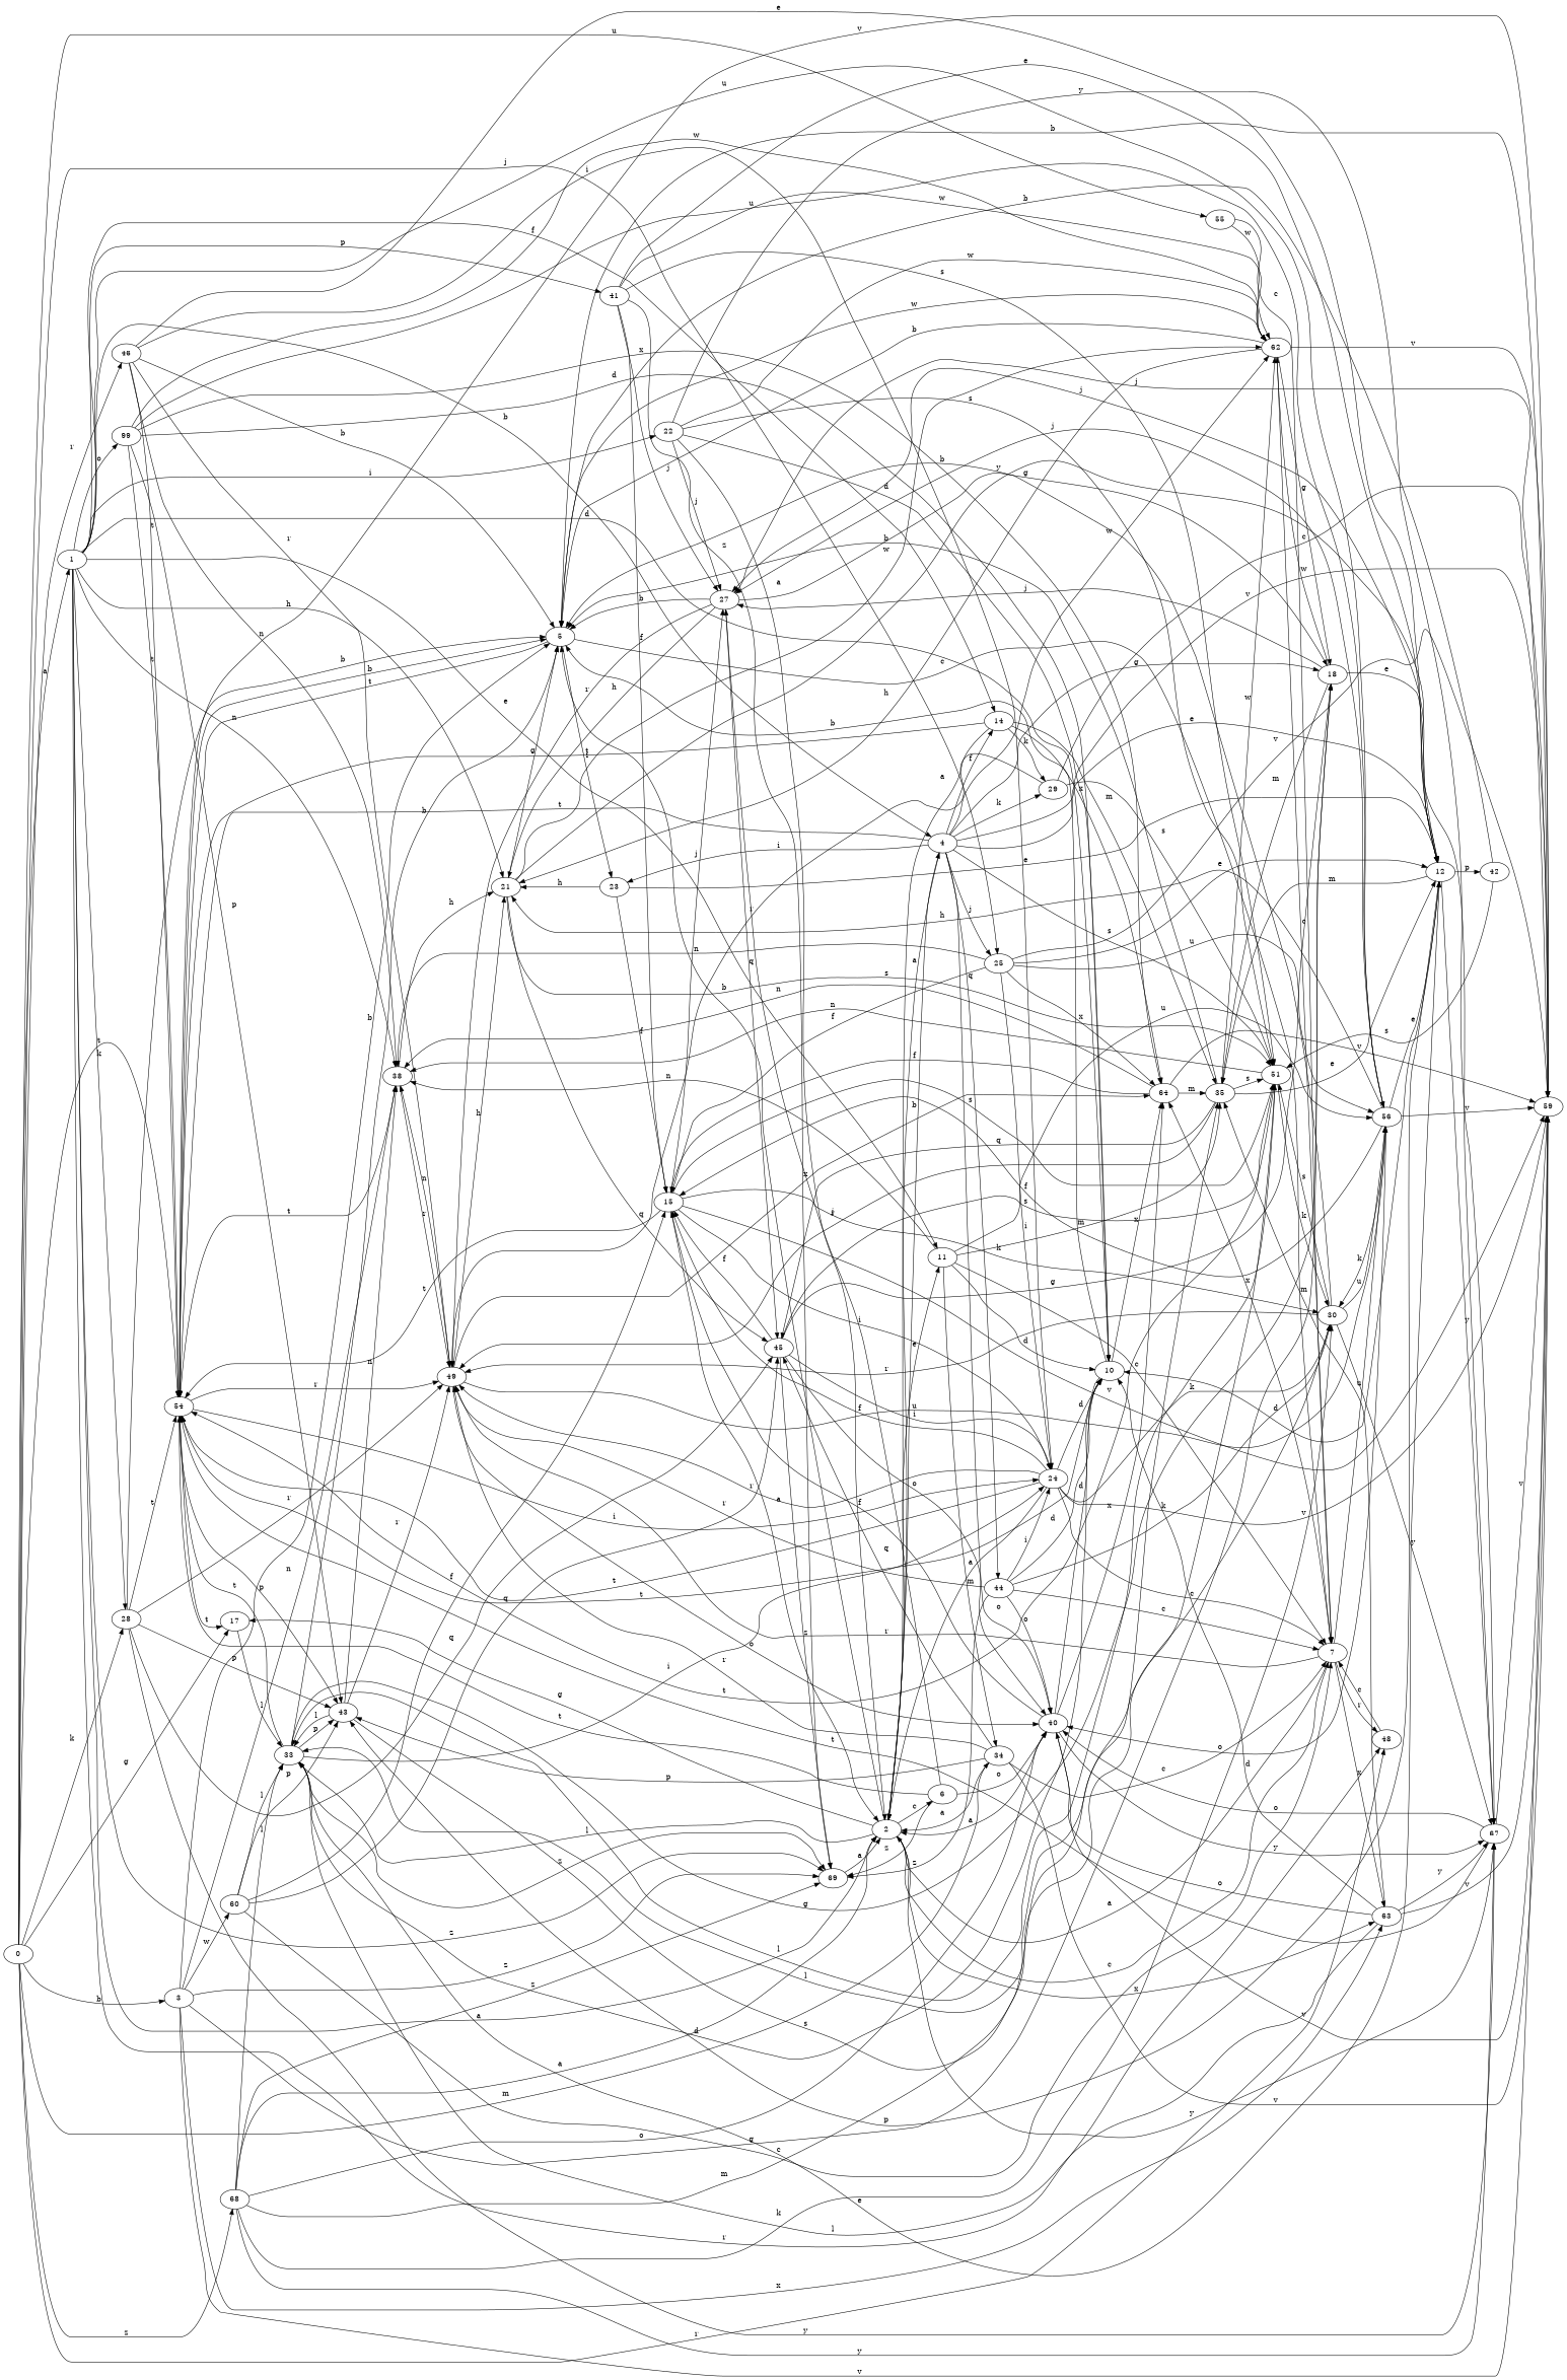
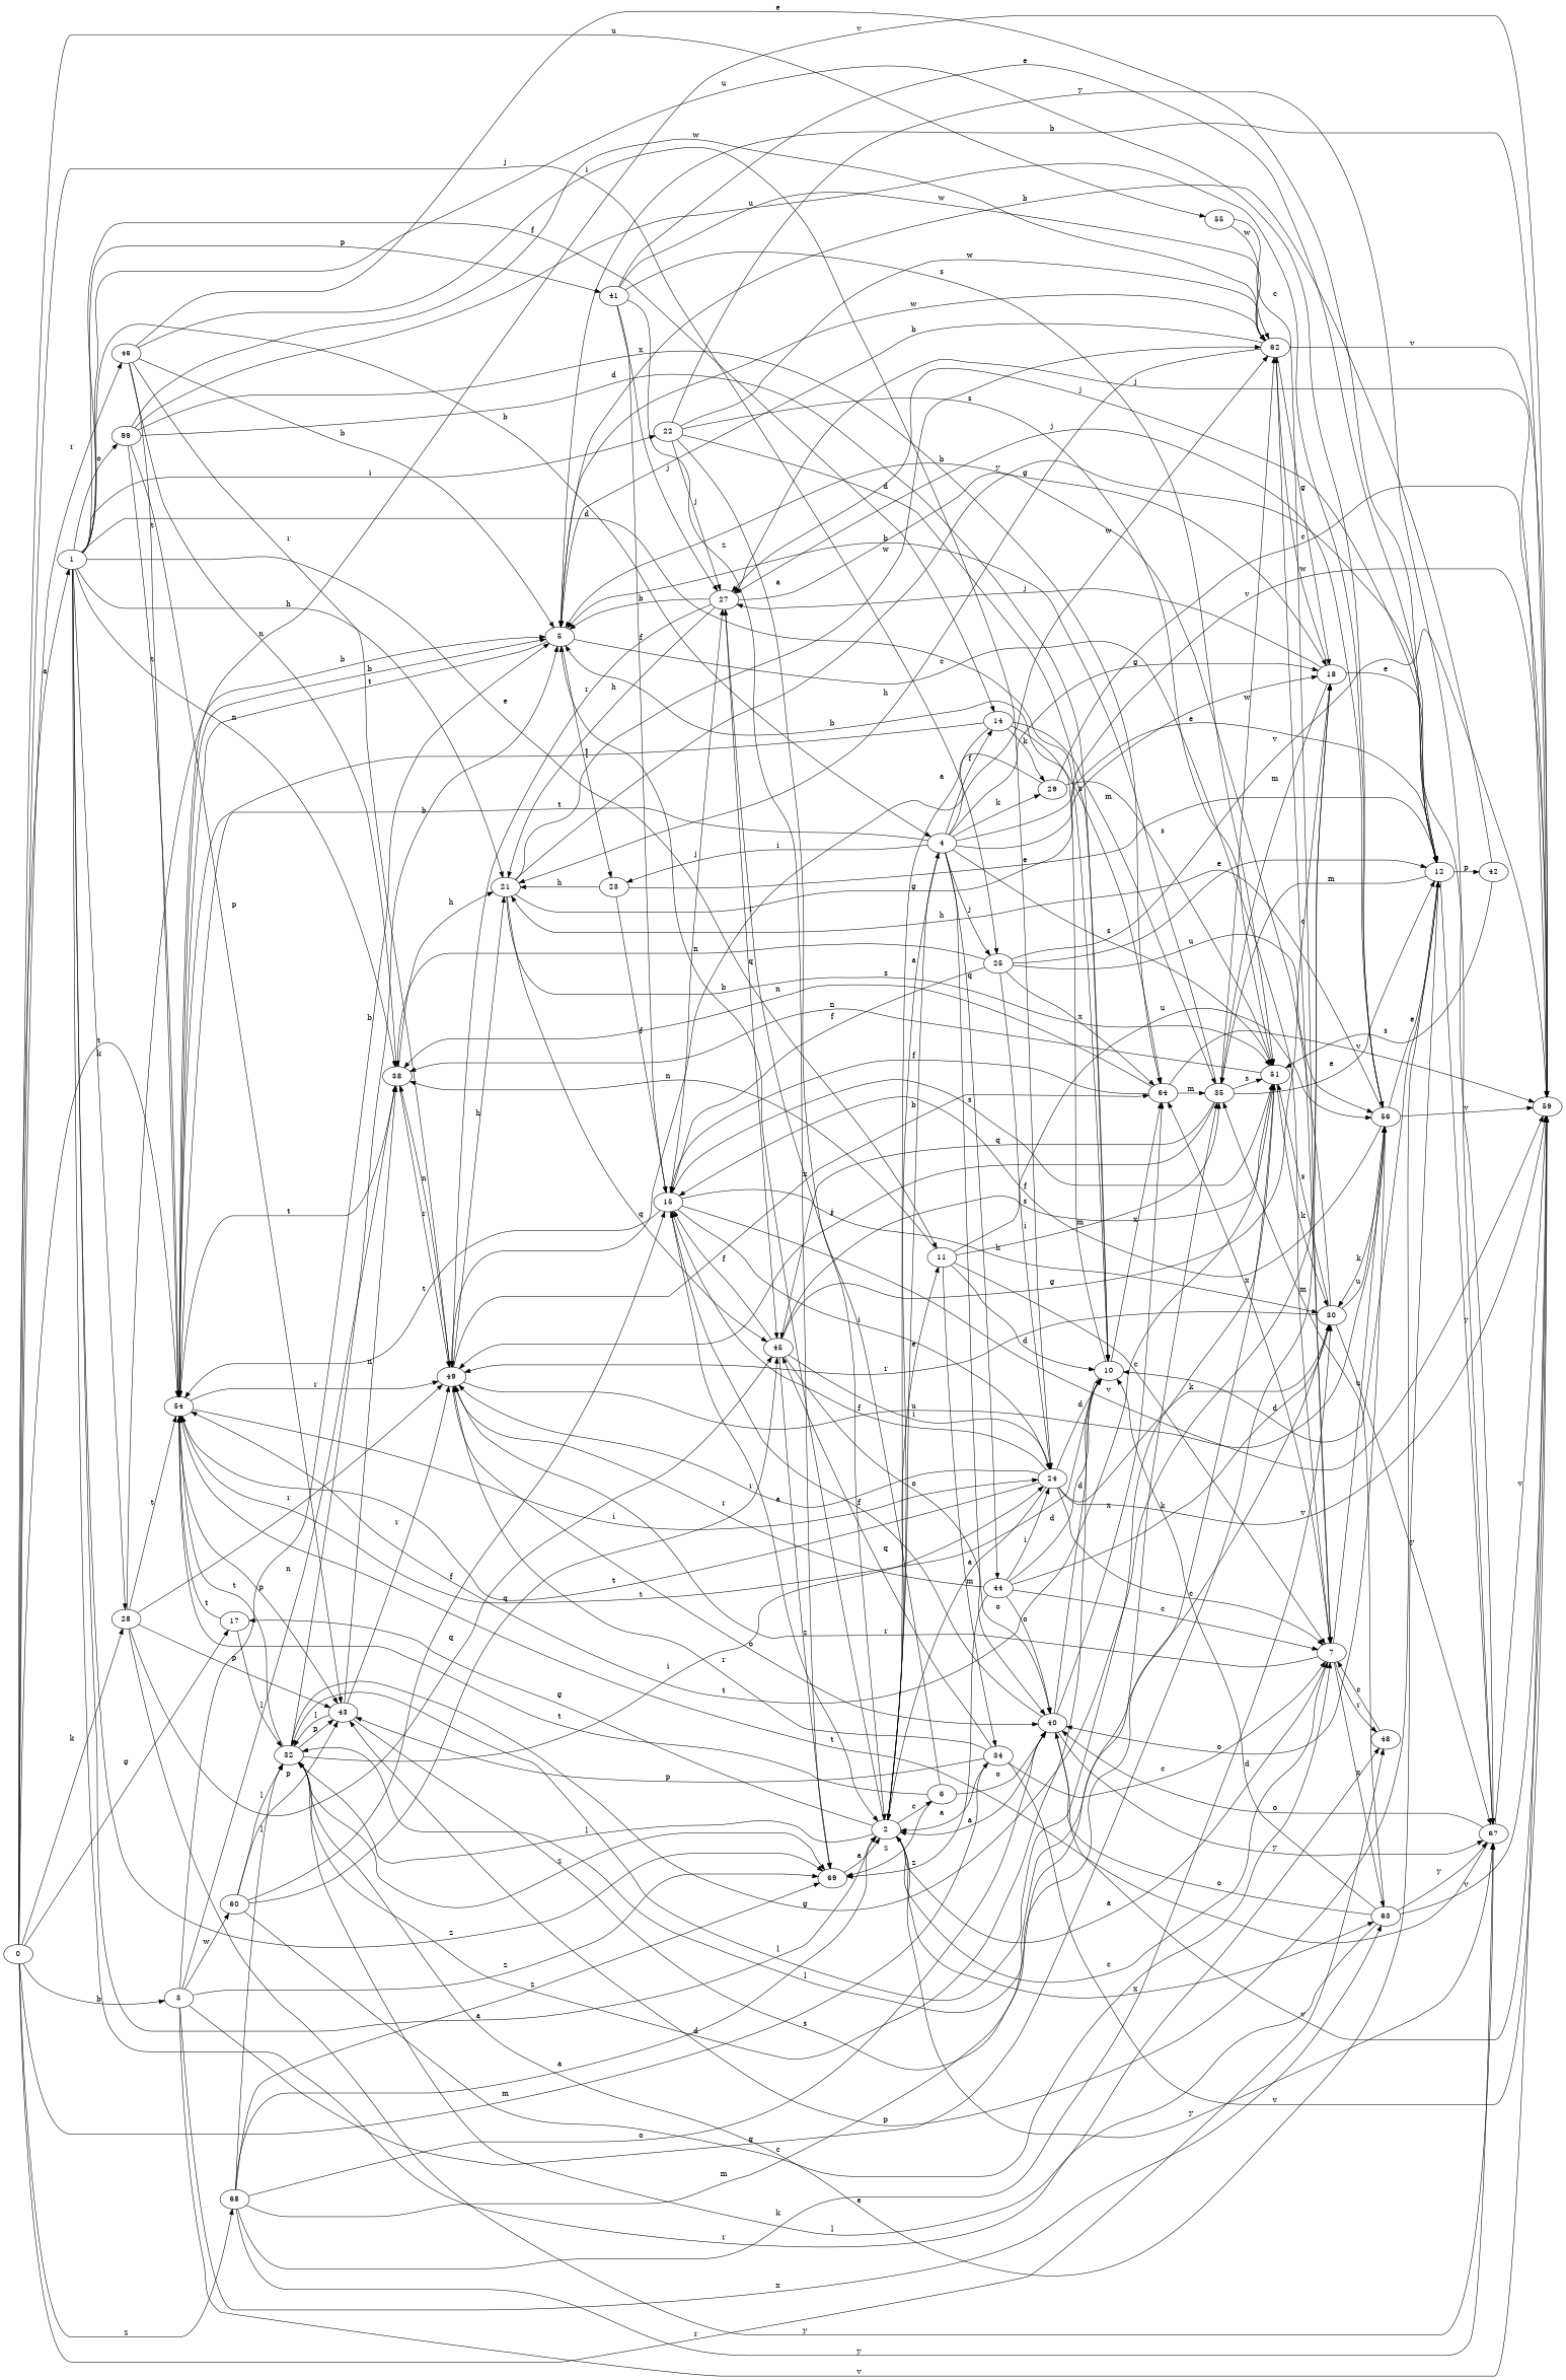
  strict digraph {
    rankdir=LR
    0
    1
    3
    17
    25
    28
    34
    46
    48
    54
    55
    68
    2
    4
    10
    11
    14
    21
    22
    38
    n21 [label=99]
    41
    56
    69
    5
    63
    18
    59
    60
-   32 [label=33]
+   32
    12
    64
    15
    24
    67
    49
    43
    45
    7
    62
    40
    35
    30
    6
    23
    29
    44
    51
    27
    42
    0 -> 1 [label=a]
    0 -> 3 [label=b]
    0 -> 17 [label=g]
    0 -> 25 [label=j]
    0 -> 28 [label=k]
    0 -> 34 [label=m]
    0 -> 46 [label=r]
    0 -> 48 [label=r]
    0 -> 54 [label=t]
    0 -> 55 [label=u]
    0 -> 68 [label=z]
    1 -> 28 [label=k]
    1 -> 48 [label=r]
    1 -> 2 [label=a]
    1 -> 4 [label=b]
    1 -> 10 [label=d]
    1 -> 11 [label=e]
    1 -> 14 [label=f]
    1 -> 21 [label=h]
    1 -> 22 [label=i]
    1 -> 38 [label=n]
    1 -> n21 [label=o]
    1 -> 41 [label=p]
    1 -> 56 [label=u]
    1 -> 69 [label=z]
    3 -> 38 [label=n]
    3 -> 69 [label=z]
    3 -> 5 [label=b]
    3 -> 63 [label=x]
    3 -> 18 [label=g]
    3 -> 59 [label=v]
    3 -> 60 [label=w]
-   54 -> 17 [label=t]
+   17 -> 54 [label=t]
    17 -> 32 [label=l]
    25 -> 38 [label=n]
    25 -> 56 [label=u]
    25 -> 59 [label=v]
    25 -> 12 [label=e]
    25 -> 64 [label=x]
    25 -> 15 [label=f]
    25 -> 24 [label=i]
    28 -> 54 [label=t]
    28 -> 5 [label=b]
    28 -> 67 [label=y]
    28 -> 49 [label=r]
    28 -> 43 [label=p]
    28 -> 45 [label=q]
    34 -> 2 [label=a]
    34 -> 59 [label=v]
    34 -> 49 [label=r]
    34 -> 43 [label=p]
    34 -> 45 [label=q]
    34 -> 7 [label=c]
    46 -> 54 [label=t]
    46 -> 38 [label=n]
    46 -> 5 [label=b]
    46 -> 12 [label=e]
    46 -> 24 [label=i]
    46 -> 49 [label=r]
    48 -> 7 [label=c]
    54 -> 5 [label=b]
    54 -> 59 [label=v]
    54 -> 24 [label=i]
    54 -> 49 [label=r]
    54 -> 43 [label=p]
    55 -> 7 [label=c]
    55 -> 62 [label=w]
    68 -> 2 [label=a]
    68 -> 69 [label=z]
    68 -> 32 [label=l]
    68 -> 67 [label=y]
    68 -> 40 [label=o]
    68 -> 35 [label=m]
    68 -> 30 [label=k]
    2 -> 17 [label=g]
    2 -> 4 [label=b]
    2 -> 11 [label=e]
    2 -> 5 [label=b]
    2 -> 63 [label=x]
    2 -> 32 [label=l]
    2 -> 67 [label=y]
    2 -> 7 [label=c]
    2 -> 6 [label=c]
    4 -> 25 [label=j]
    4 -> 54 [label=t]
    4 -> 2 [label=a]
    4 -> 14 [label=f]
    4 -> 18 [label=g]
    4 -> 59 [label=v]
    4 -> 12 [label=e]
    4 -> 62 [label=w]
    4 -> 40 [label=o]
    4 -> 23 [label=i]
    4 -> 29 [label=k]
    4 -> 44 [label=q]
    4 -> 51 [label=s]
    10 -> 54 [label=t]
    10 -> 5 [label=b]
    10 -> 64 [label=x]
    11 -> 34 [label=m]
    11 -> 10 [label=d]
    11 -> 38 [label=n]
    11 -> 56 [label=u]
    11 -> 7 [label=c]
    11 -> 35 [label=m]
    14 -> 54 [label=t]
    14 -> 2 [label=a]
    14 -> 64 [label=x]
    14 -> 35 [label=m]
    14 -> 29 [label=k]
-   21 -> 5 [label=g]
+   21 -> 18 [label=g]
    21 -> 67 [label=y]
    21 -> 45 [label=q]
    21 -> 62 [label=w]
    21 -> 51 [label=s]
    22 -> 2 [label=a]
    22 -> 10 [label=d]
    22 -> 67 [label=y]
    22 -> 62 [label=w]
    22 -> 51 [label=s]
    22 -> 27 [label=j]
    38 -> 54 [label=t]
    38 -> 21 [label=h]
    38 -> 49 [label=r]
    n21 -> 54 [label=t]
    n21 -> 10 [label=d]
    n21 -> 56 [label=u]
    n21 -> 64 [label=x]
    n21 -> 43 [label=p]
    n21 -> 62 [label=w]
    41 -> 69 [label=z]
    41 -> 12 [label=e]
    41 -> 15 [label=f]
    41 -> 62 [label=w]
    41 -> 51 [label=s]
    41 -> 27 [label=j]
    56 -> 21 [label=h]
    56 -> 59 [label=v]
    56 -> 12 [label=e]
    56 -> 15 [label=f]
    56 -> 40 [label=o]
    56 -> 30 [label=k]
    56 -> 27 [label=j]
    69 -> 2 [label=a]
    5 -> 54 [label=t]
    5 -> 7 [label=c]
    5 -> 62 [label=w]
    5 -> 23 [label=i]
    63 -> 10 [label=d]
    63 -> 59 [label=v]
    63 -> 32 [label=l]
    63 -> 67 [label=y]
    63 -> 40 [label=o]
    63 -> 35 [label=m]
    18 -> 12 [label=e]
    18 -> 62 [label=w]
    18 -> 35 [label=m]
    18 -> 27 [label=j]
    59 -> 5 [label=b]
    59 -> 27 [label=j]
    60 -> 32 [label=l]
    60 -> 15 [label=f]
    60 -> 43 [label=p]
    60 -> 45 [label=q]
    60 -> 7 [label=c]
    32 -> 54 [label=t]
    32 -> 10 [label=d]
    32 -> 69 [label=z]
    32 -> 5 [label=b]
    32 -> 18 [label=g]
    32 -> 12 [label=e]
    32 -> 24 [label=i]
    32 -> 43 [label=p]
    12 -> 10 [label=d]
    12 -> 67 [label=y]
    12 -> 43 [label=p]
    12 -> 35 [label=m]
    12 -> 27 [label=j]
    12 -> 42 [label=p]
    64 -> 38 [label=n]
    64 -> 59 [label=v]
    64 -> 15 [label=f]
    64 -> 35 [label=m]
    15 -> 54 [label=t]
    15 -> 2 [label=a]
    15 -> 59 [label=v]
    15 -> 24 [label=i]
    15 -> 30 [label=k]
    15 -> 51 [label=s]
    15 -> 27 [label=j]
    24 -> 54 [label=t]
    24 -> 2 [label=a]
    24 -> 10 [label=d]
    24 -> 59 [label=v]
    24 -> 15 [label=f]
    24 -> 49 [label=r]
    24 -> 7 [label=c]
    24 -> 30 [label=k]
    67 -> 54 [label=t]
    67 -> 59 [label=v]
    67 -> 40 [label=o]
    49 -> 21 [label=h]
    49 -> 38 [label=n]
    49 -> 56 [label=u]
    49 -> 64 [label=x]
    49 -> 40 [label=o]
    43 -> 38 [label=n]
    43 -> 32 [label=l]
    43 -> 49 [label=r]
    43 -> 51 [label=s]
    45 -> 69 [label=z]
    45 -> 18 [label=g]
    45 -> 15 [label=f]
    45 -> 24 [label=i]
    45 -> 40 [label=o]
    45 -> 51 [label=s]
    7 -> 48 [label=r]
    7 -> 2 [label=a]
    7 -> 56 [label=u]
    7 -> 63 [label=x]
    7 -> 64 [label=x]
    7 -> 49 [label=r]
    62 -> 21 [label=h]
    62 -> 5 [label=b]
    62 -> 18 [label=g]
    62 -> 59 [label=v]
    62 -> 7 [label=c]
    40 -> 2 [label=a]
    40 -> 10 [label=d]
    40 -> 59 [label=v]
    40 -> 64 [label=x]
    40 -> 15 [label=f]
    40 -> 67 [label=y]
    35 -> 5 [label=b]
    35 -> 12 [label=e]
    35 -> 49 [label=r]
    35 -> 45 [label=q]
    35 -> 62 [label=w]
    35 -> 51 [label=s]
    30 -> 56 [label=u]
    30 -> 5 [label=b]
    30 -> 32 [label=l]
    30 -> 67 [label=y]
    30 -> 49 [label=r]
    30 -> 51 [label=s]
    6 -> 54 [label=t]
    6 -> 69 [label=z]
    6 -> 40 [label=o]
    6 -> 27 [label=j]
    23 -> 21 [label=h]
    23 -> 12 [label=e]
    23 -> 15 [label=f]
    29 -> 59 [label=c]
    29 -> 49 [label=r]
    29 -> 51 [label=s]
    44 -> 10 [label=d]
    44 -> 69 [label=z]
    44 -> 24 [label=i]
    44 -> 49 [label=r]
    44 -> 7 [label=c]
    44 -> 40 [label=o]
    44 -> 30 [label=k]
    51 -> 54 [label=t]
    51 -> 38 [label=n]
    51 -> 32 [label=l]
    51 -> 30 [label=k]
    27 -> 21 [label=h]
    27 -> 5 [label=b]
    27 -> 18 [label=g]
    27 -> 49 [label=r]
    27 -> 45 [label=q]
    42 -> 5 [label=b]
    42 -> 51 [label=s]
  }
